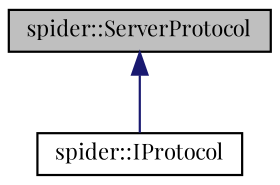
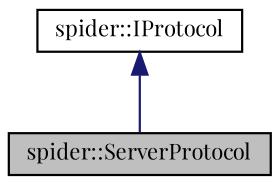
  digraph {
    fontname="Playfair Display"
    node [color=black fontname="Playfair Display" fontsize=10 shape=record style=filled]
    n1 [fillcolor=grey75 fontcolor=black height=0.2 label="spider::ServerProtocol" width=0.4]
    n2 [fillcolor=white height=0.2 label="spider::IProtocol" width=0.4]
-   n1 -> n2 [color=midnightblue dir=back fontname="Playfair Display" fontsize=10 labelfontname=Helvetica labelfontsize=10 style=solid]
+   n2 -> n1 [color=midnightblue dir=back fontname="Playfair Display" fontsize=10 labelfontname=Helvetica labelfontsize=10 style=solid]
  }
